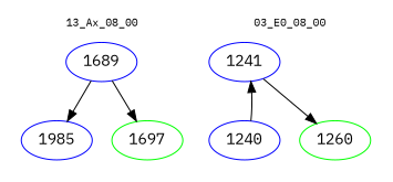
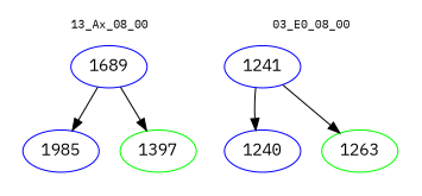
  digraph {
    fontname="IBM Plex Mono"
    node [color=blue fontname="IBM Plex Mono"]
    edge [color=black fontname="IBM Plex Mono"]
    n1 [label=1689]
    n2 [label=1985]
-   n3 [color=green label=1697]
+   n3 [color=green label=1397]
    n4 [label=1241]
    n5 [label=1240]
-   n6 [color=green label=1260]
+   n6 [color=green label=1263]
    subgraph cluster_1 {
      color=white
      fontsize=10
      label="13_Ax_08_00"
      n1
      n2
      n3
    }
    subgraph cluster_2 {
      color=white
      fontsize=10
      label="03_E0_08_00"
      n4
      n5
      n6
    }
    n1 -> n2
    n1 -> n3
-   n5 -> n4
+   n4 -> n5
    n4 -> n6
  }
